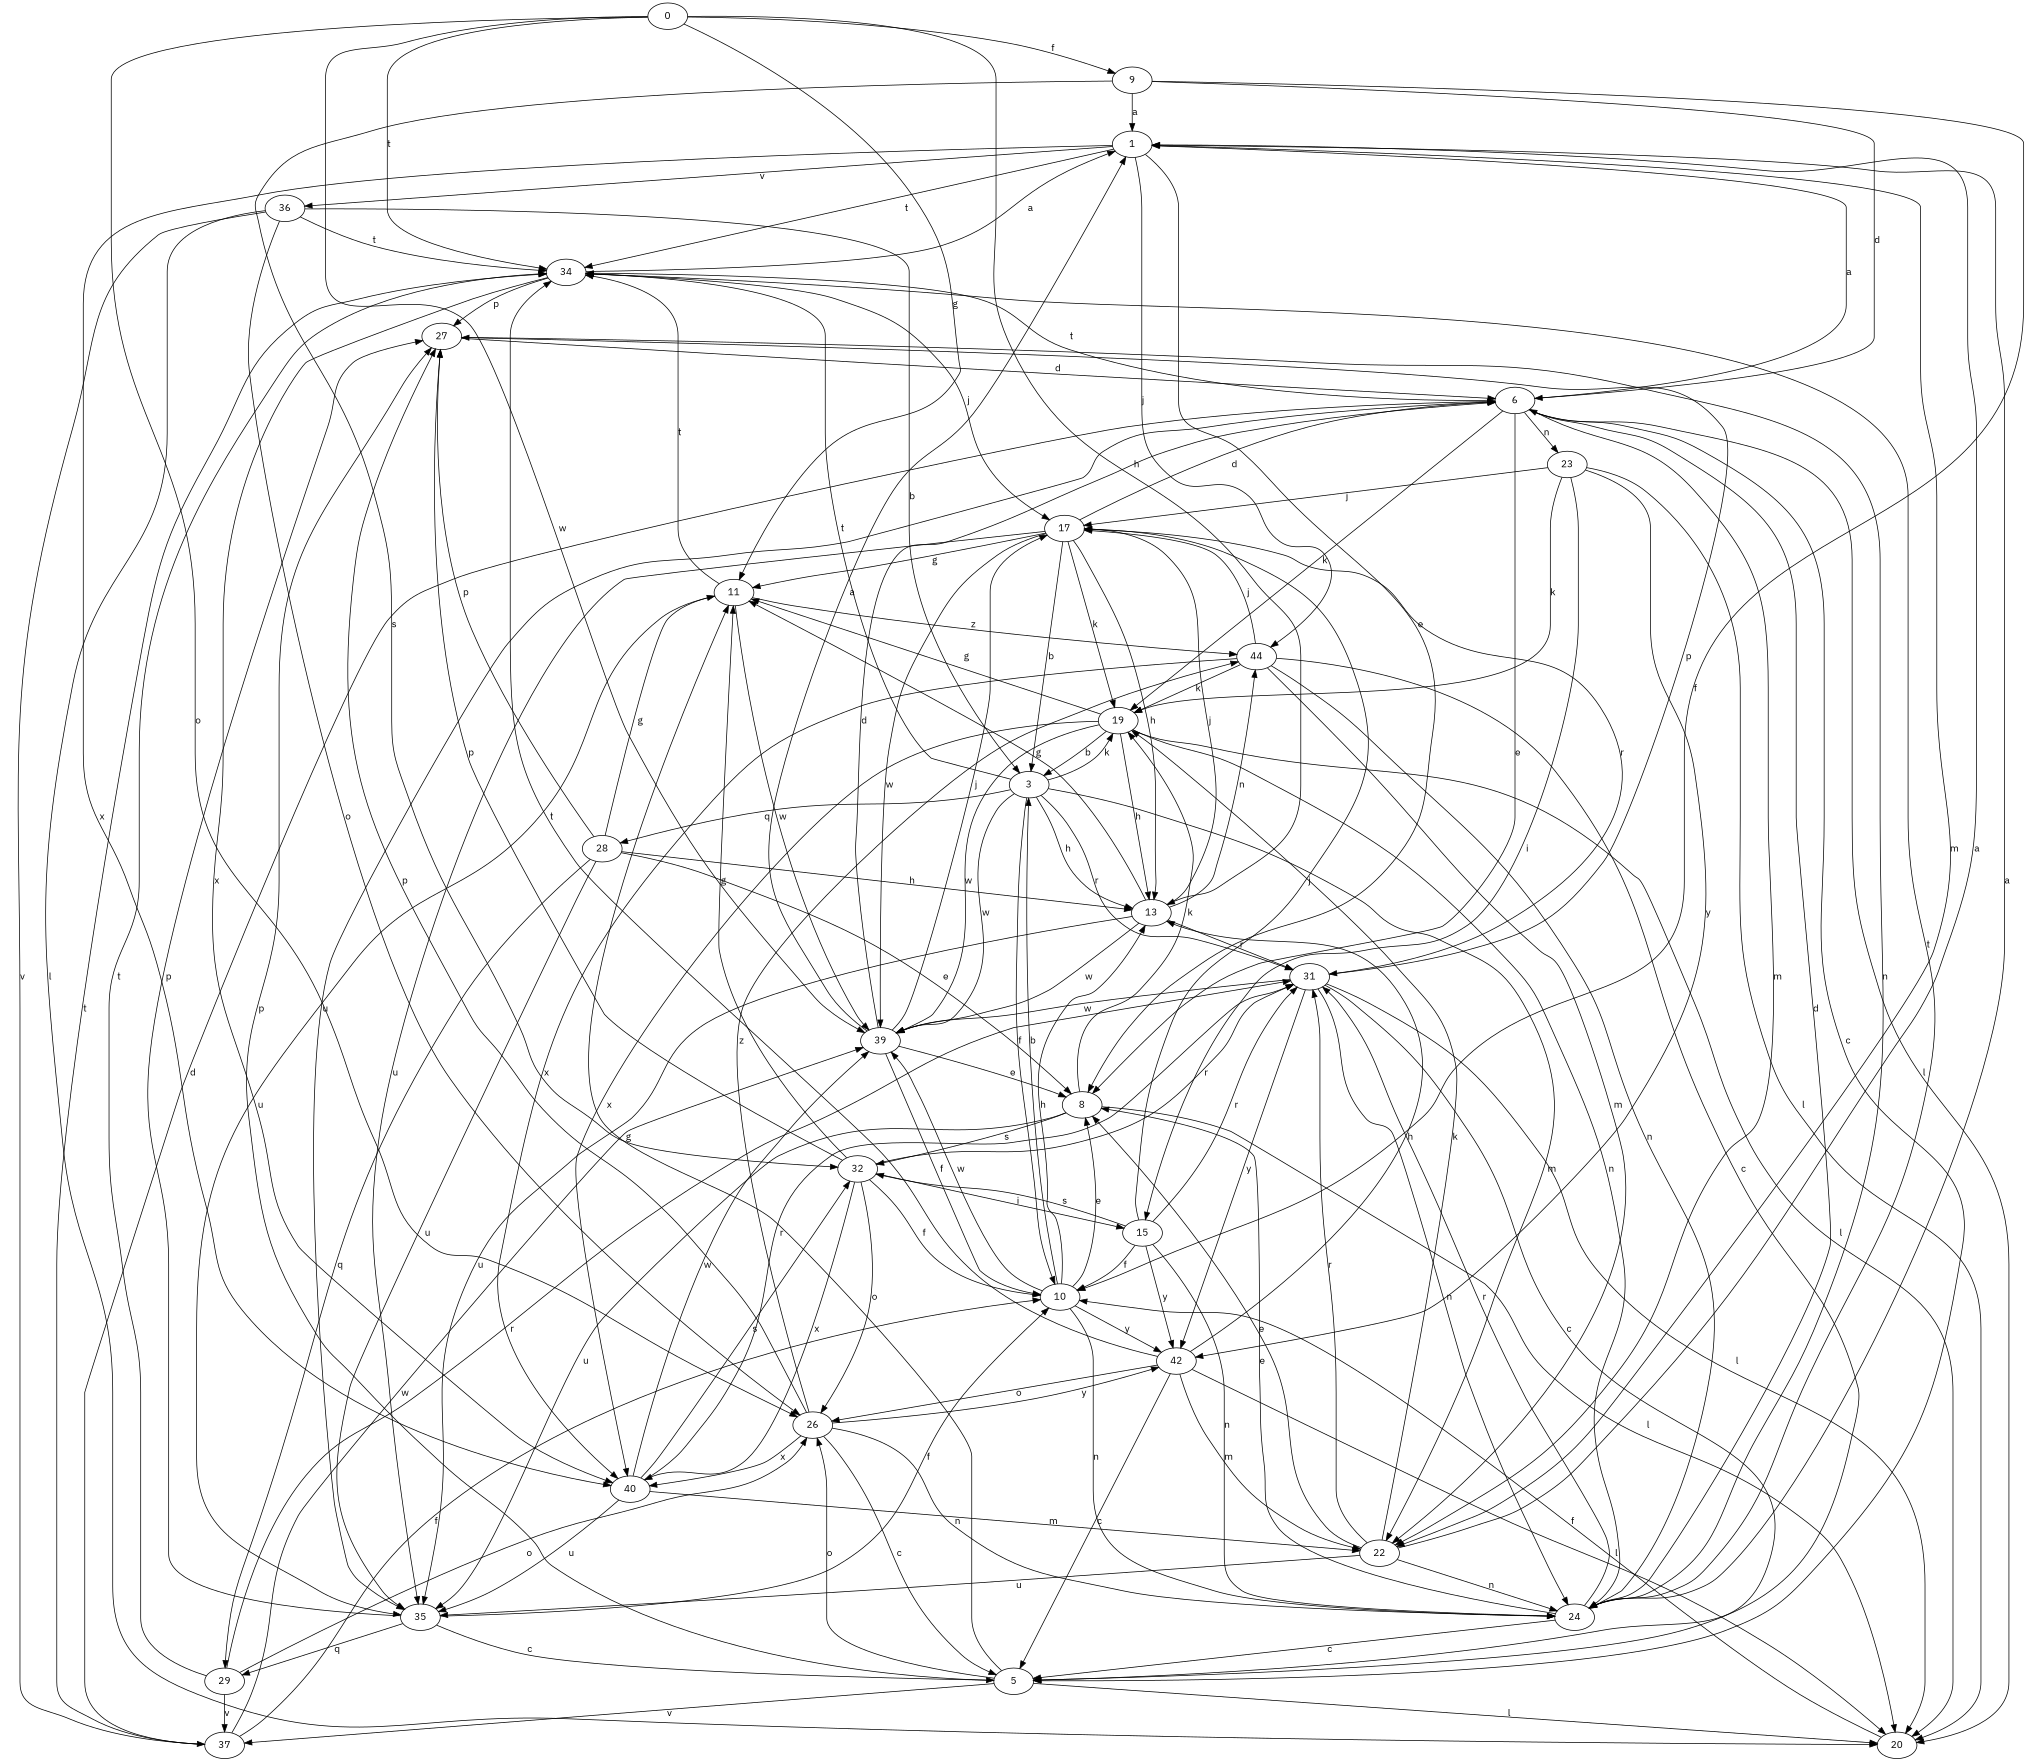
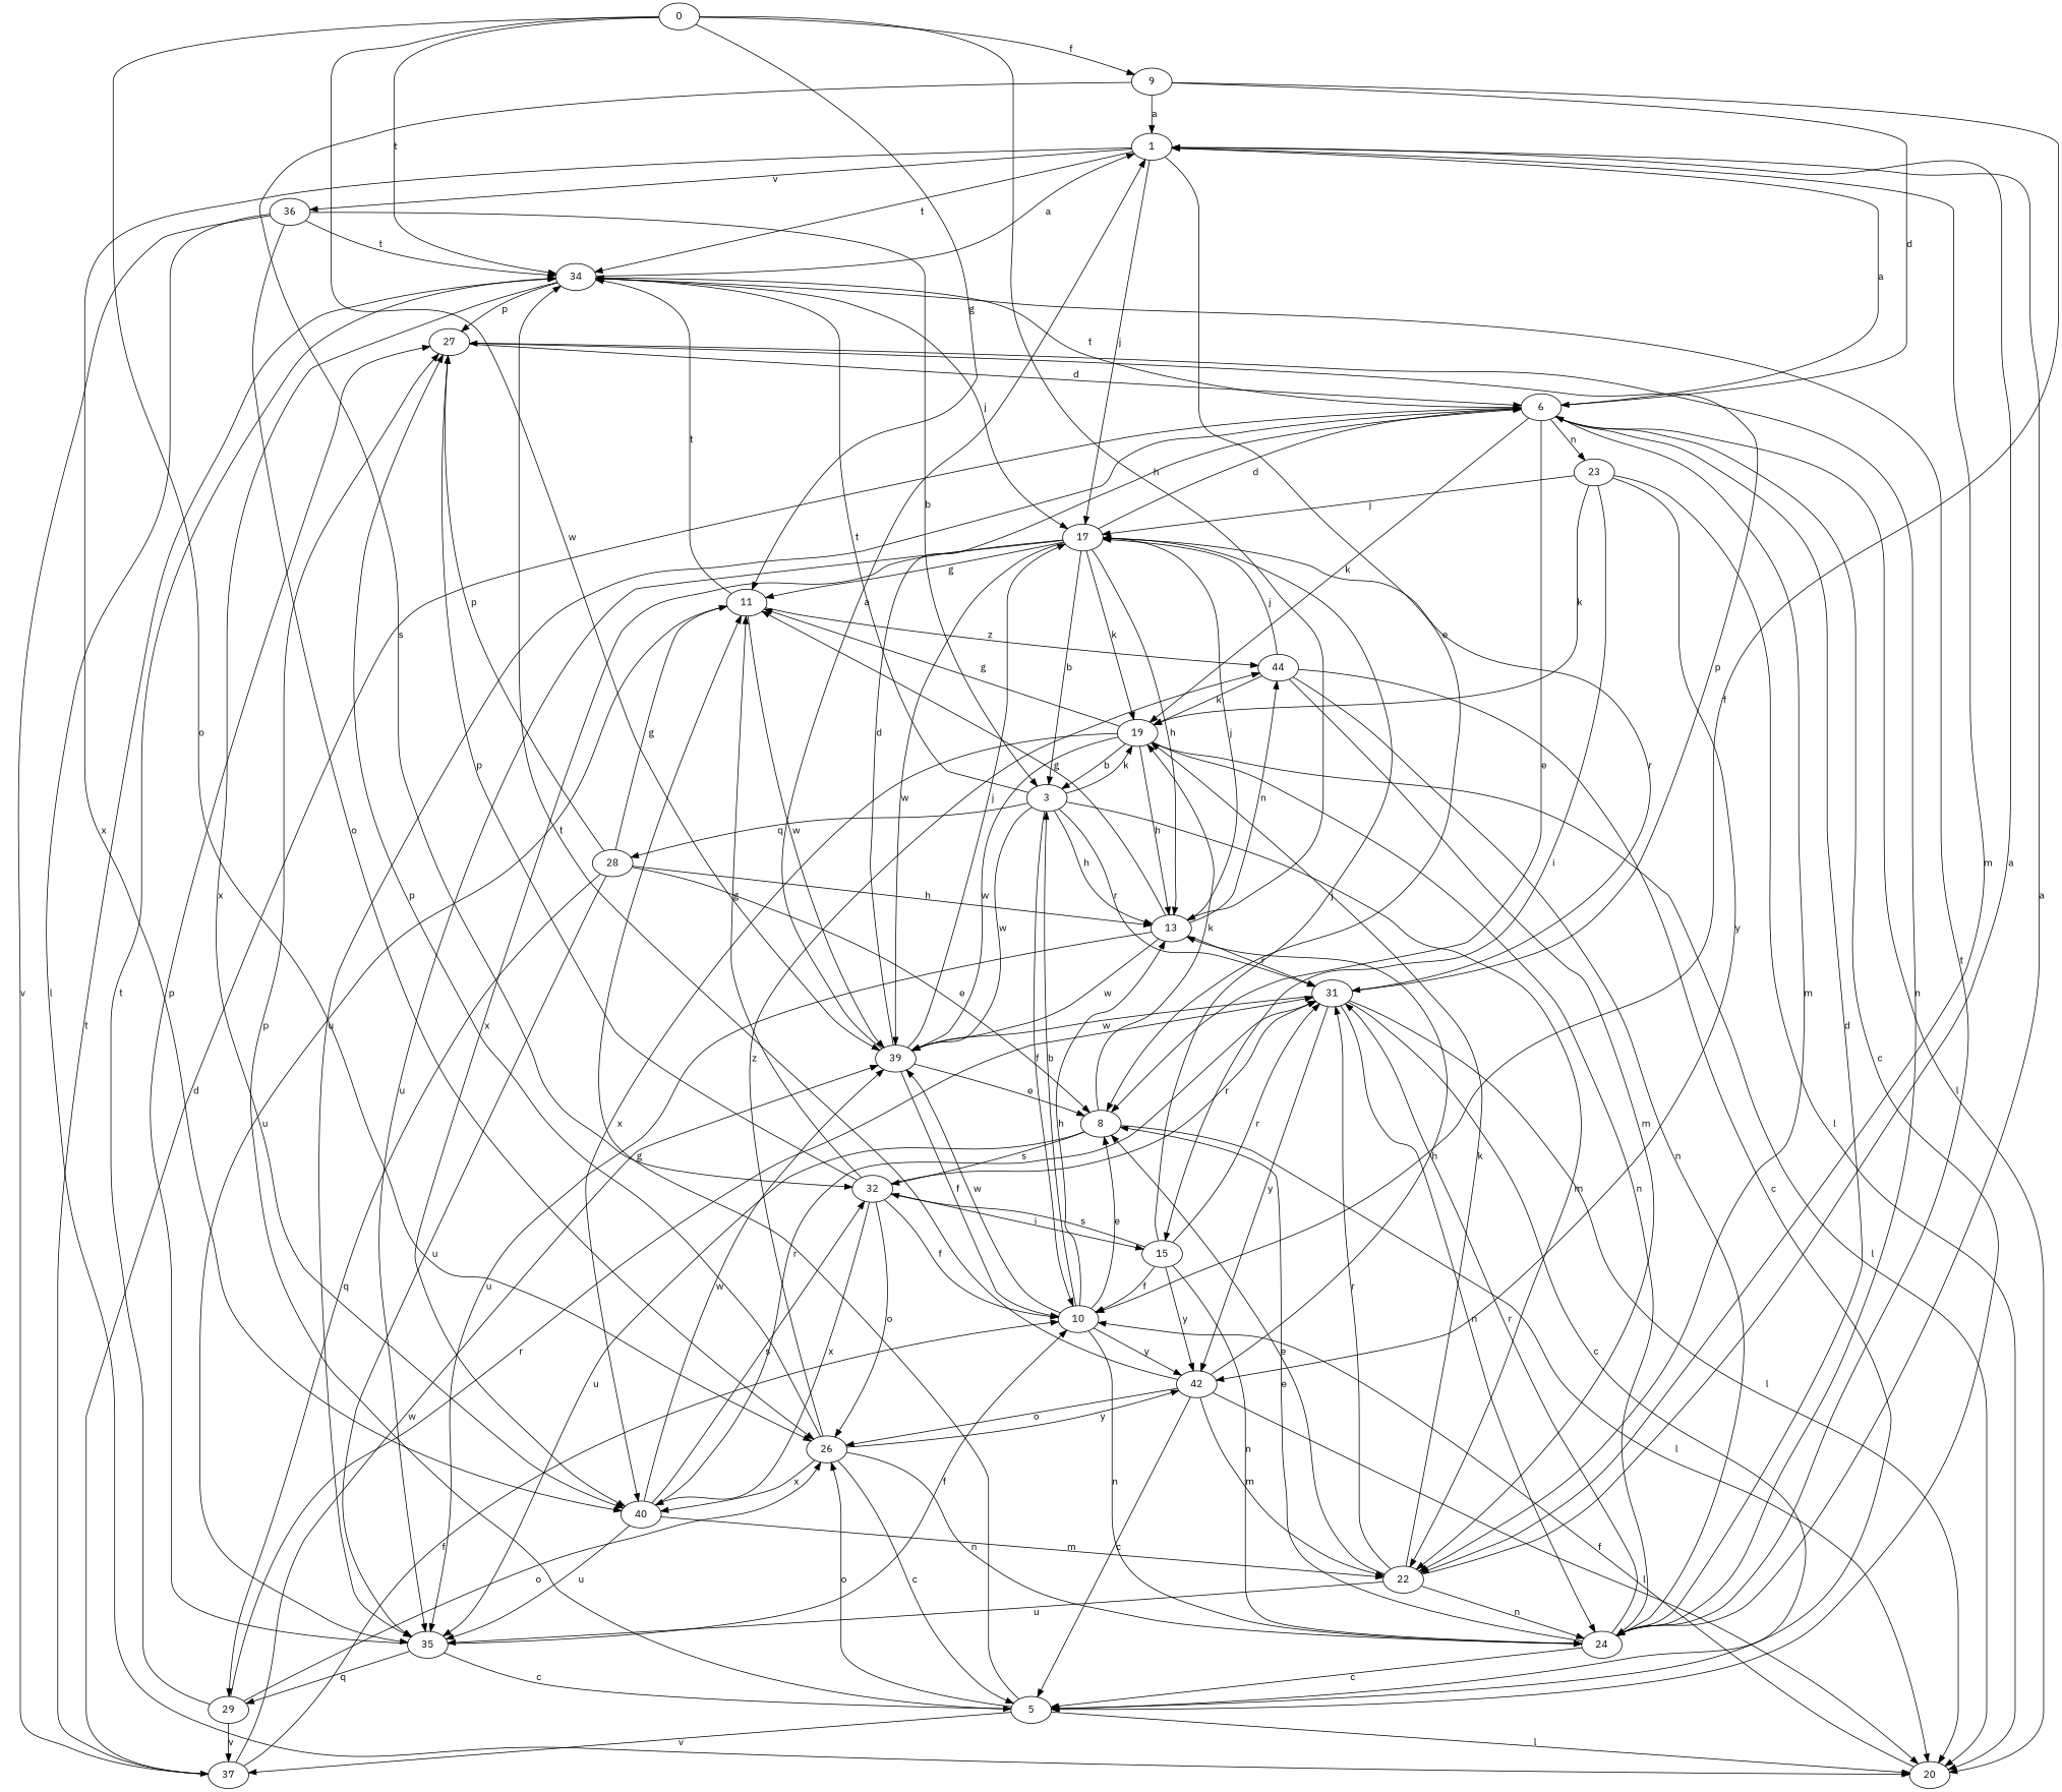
  strict digraph {
    fontname="IBM Plex Sans"
    node [fontname="IBM Plex Sans"]
    edge [fontname="IBM Plex Sans"]
    0
    9
    11
    13
    26
    34
    39
    1
    10
    6
    32
    35
    44
    17
    31
    40
    5
    27
    24
    42
    8
    22
    36
    19
    20
    3
    37
    28
    29
    23
    15
    0 -> 9 [label=f]
    0 -> 11 [label=g]
    0 -> 13 [label=h]
    0 -> 26 [label=o]
    0 -> 34 [label=t]
    0 -> 39 [label=w]
    9 -> 1 [label=a]
    9 -> 10 [label=f]
    9 -> 6 [label=d]
    9 -> 32 [label=s]
    11 -> 34 [label=t]
    11 -> 39 [label=w]
    11 -> 35 [label=u]
    11 -> 44 [label=z]
    13 -> 11 [label=g]
    13 -> 39 [label=w]
    13 -> 35 [label=u]
    13 -> 44 [label=n]
    13 -> 17 [label=j]
    13 -> 31 [label=r]
    26 -> 44 [label=z]
    26 -> 40 [label=x]
    26 -> 5 [label=c]
    26 -> 27 [label=p]
    26 -> 24 [label=n]
    26 -> 42 [label=y]
    34 -> 1 [label=a]
    34 -> 17 [label=j]
    34 -> 40 [label=x]
    34 -> 27 [label=p]
    39 -> 1 [label=a]
    39 -> 10 [label=f]
    39 -> 6 [label=d]
    39 -> 17 [label=j]
    39 -> 8 [label=e]
    1 -> 34 [label=t]
-   1 -> 44 [label=j]
+   1 -> 17 [label=j]
    1 -> 40 [label=x]
    1 -> 8 [label=e]
    1 -> 22 [label=m]
    1 -> 36 [label=v]
    10 -> 13 [label=h]
    10 -> 39 [label=w]
    10 -> 24 [label=n]
    10 -> 42 [label=y]
    10 -> 8 [label=e]
    10 -> 3 [label=b]
    6 -> 34 [label=t]
    6 -> 1 [label=a]
    6 -> 35 [label=u]
    6 -> 5 [label=c]
    6 -> 8 [label=e]
    6 -> 22 [label=m]
    6 -> 19 [label=k]
    6 -> 20 [label=l]
    6 -> 23 [label=n]
    32 -> 11 [label=g]
    32 -> 26 [label=o]
    32 -> 10 [label=f]
    32 -> 31 [label=r]
    32 -> 40 [label=x]
    32 -> 27 [label=p]
    32 -> 15 [label=i]
    35 -> 10 [label=f]
    35 -> 5 [label=c]
    35 -> 27 [label=p]
    35 -> 29 [label=q]
    44 -> 17 [label=j]
    44 -> 5 [label=c]
    44 -> 24 [label=n]
    44 -> 22 [label=m]
    44 -> 19 [label=k]
    17 -> 11 [label=g]
    17 -> 13 [label=h]
    17 -> 39 [label=w]
    17 -> 6 [label=d]
    17 -> 35 [label=u]
    17 -> 31 [label=r]
-   44 -> 40 [label=x]
+   17 -> 40 [label=x]
    17 -> 19 [label=k]
    17 -> 3 [label=b]
    31 -> 39 [label=w]
    31 -> 5 [label=c]
    31 -> 27 [label=p]
    31 -> 24 [label=n]
    31 -> 42 [label=y]
    31 -> 20 [label=l]
    40 -> 39 [label=w]
    40 -> 32 [label=s]
    40 -> 35 [label=u]
    40 -> 31 [label=r]
    40 -> 22 [label=m]
    5 -> 11 [label=g]
    5 -> 26 [label=o]
    5 -> 27 [label=p]
    5 -> 20 [label=l]
    5 -> 37 [label=v]
    27 -> 6 [label=d]
    27 -> 24 [label=n]
    24 -> 34 [label=t]
    24 -> 1 [label=a]
    24 -> 6 [label=d]
    24 -> 31 [label=r]
    24 -> 5 [label=c]
    24 -> 8 [label=e]
    42 -> 13 [label=h]
    42 -> 26 [label=o]
    42 -> 34 [label=t]
    42 -> 5 [label=c]
    42 -> 22 [label=m]
    42 -> 20 [label=l]
    8 -> 32 [label=s]
    8 -> 35 [label=u]
    8 -> 19 [label=k]
    8 -> 20 [label=l]
    22 -> 1 [label=a]
    22 -> 35 [label=u]
    22 -> 31 [label=r]
    22 -> 24 [label=n]
    22 -> 8 [label=e]
    22 -> 19 [label=k]
    36 -> 26 [label=o]
    36 -> 34 [label=t]
    36 -> 20 [label=l]
    36 -> 3 [label=b]
    36 -> 37 [label=v]
    19 -> 11 [label=g]
    19 -> 13 [label=h]
    19 -> 39 [label=w]
    19 -> 40 [label=x]
    19 -> 24 [label=n]
    19 -> 20 [label=l]
    19 -> 3 [label=b]
    20 -> 10 [label=f]
    3 -> 13 [label=h]
    3 -> 34 [label=t]
    3 -> 39 [label=w]
    3 -> 10 [label=f]
    3 -> 31 [label=r]
    3 -> 22 [label=m]
    3 -> 19 [label=k]
    3 -> 28 [label=q]
    37 -> 34 [label=t]
    37 -> 39 [label=w]
    37 -> 10 [label=f]
    37 -> 6 [label=d]
    28 -> 11 [label=g]
    28 -> 13 [label=h]
    28 -> 35 [label=u]
    28 -> 27 [label=p]
    28 -> 8 [label=e]
    28 -> 29 [label=q]
    29 -> 26 [label=o]
    29 -> 34 [label=t]
    29 -> 31 [label=r]
    29 -> 37 [label=v]
    23 -> 17 [label=j]
    23 -> 42 [label=y]
    23 -> 19 [label=k]
    23 -> 20 [label=l]
    23 -> 15 [label=i]
    15 -> 10 [label=f]
    15 -> 32 [label=s]
    15 -> 17 [label=j]
    15 -> 31 [label=r]
    15 -> 24 [label=n]
    15 -> 42 [label=y]
  }
